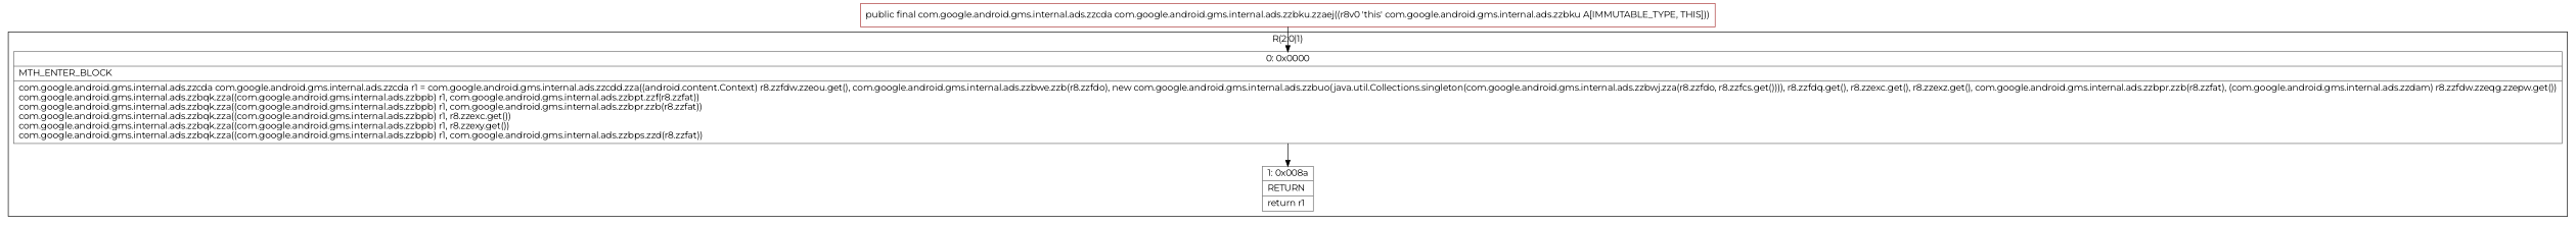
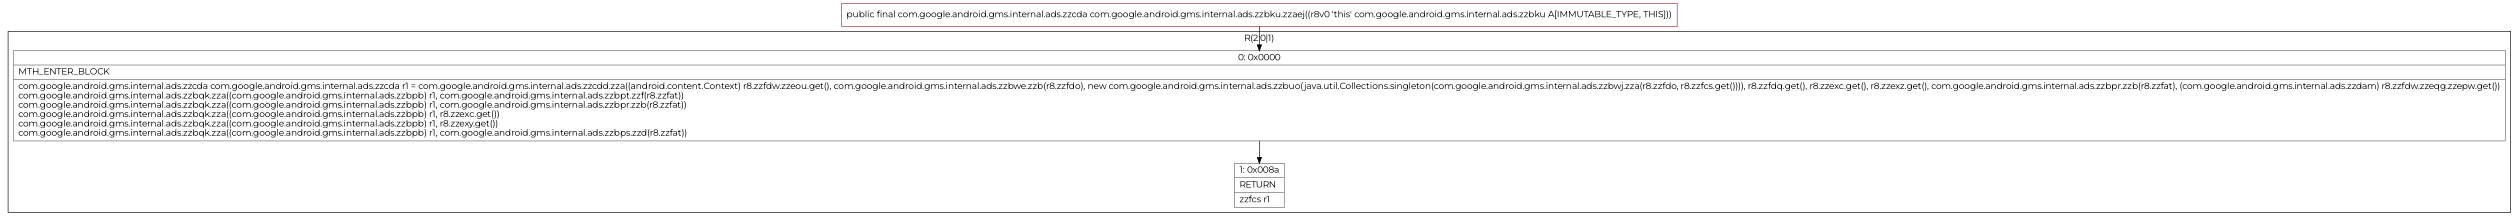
  digraph {
    fontname=Montserrat
    node [color=gray40 shape=record fontname=Montserrat]
    edge [fontname=Montserrat]
    n1 [label="{0\:\ 0x0000|MTH_ENTER_BLOCK\l|com.google.android.gms.internal.ads.zzcda com.google.android.gms.internal.ads.zzcda r1 = com.google.android.gms.internal.ads.zzcdd.zza((android.content.Context) r8.zzfdw.zzeou.get(), com.google.android.gms.internal.ads.zzbwe.zzb(r8.zzfdo), new com.google.android.gms.internal.ads.zzbuo(java.util.Collections.singleton(com.google.android.gms.internal.ads.zzbwj.zza(r8.zzfdo, r8.zzfcs.get()))), r8.zzfdq.get(), r8.zzexc.get(), r8.zzexz.get(), com.google.android.gms.internal.ads.zzbpr.zzb(r8.zzfat), (com.google.android.gms.internal.ads.zzdam) r8.zzfdw.zzeqg.zzepw.get())\lcom.google.android.gms.internal.ads.zzbqk.zza((com.google.android.gms.internal.ads.zzbpb) r1, com.google.android.gms.internal.ads.zzbpt.zzf(r8.zzfat))\lcom.google.android.gms.internal.ads.zzbqk.zza((com.google.android.gms.internal.ads.zzbpb) r1, com.google.android.gms.internal.ads.zzbpr.zzb(r8.zzfat))\lcom.google.android.gms.internal.ads.zzbqk.zza((com.google.android.gms.internal.ads.zzbpb) r1, r8.zzexc.get())\lcom.google.android.gms.internal.ads.zzbqk.zza((com.google.android.gms.internal.ads.zzbpb) r1, r8.zzexy.get())\lcom.google.android.gms.internal.ads.zzbqk.zza((com.google.android.gms.internal.ads.zzbpb) r1, com.google.android.gms.internal.ads.zzbps.zzd(r8.zzfat))\l}"]
-   n2 [label="{1\:\ 0x008a|RETURN\l|return r1\l}"]
+   n2 [label="{1\:\ 0x008a|RETURN\l|zzfcs r1\l}"]
    n3 [label="{public final com.google.android.gms.internal.ads.zzcda com.google.android.gms.internal.ads.zzbku.zzaej((r8v0 'this' com.google.android.gms.internal.ads.zzbku A[IMMUTABLE_TYPE, THIS])) }" color=brown]
    subgraph cluster_1 {
      label="R(2:0|1)"
      n1
      n2
    }
    n1 -> n2
    n3 -> n1
  }
